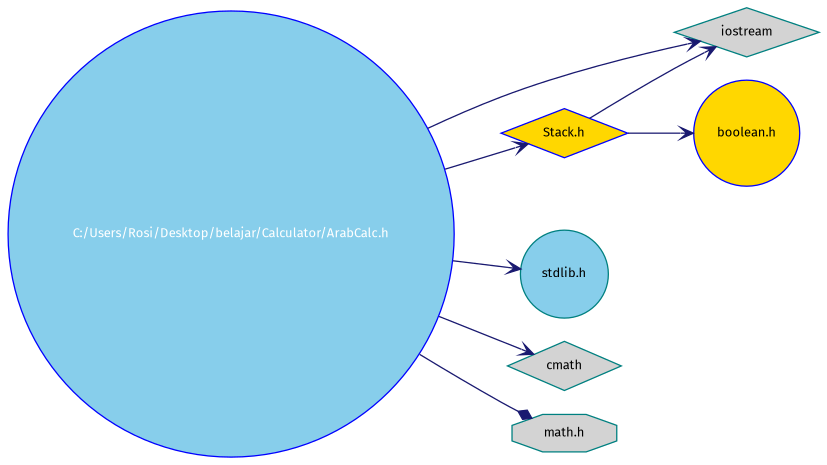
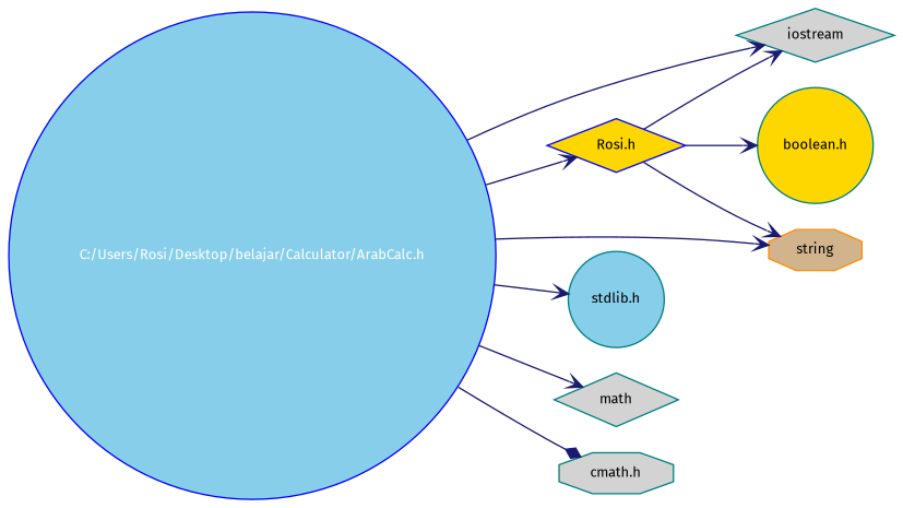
  digraph {
    fontname="Fira Sans"
    rankdir=LR
    node [color=teal fillcolor=lightgrey fontname="Fira Sans" fontsize=10 shape=circle style=filled]
    edge [arrowhead=vee color=midnightblue fontname="Fira Sans" fontsize=10 labelfontname=Helvetica labelfontsize=10 style=solid]
    n1 [color=blue fillcolor=skyblue fontcolor=white height=0.2 label="C:/Users/Rosi/Desktop/belajar/Calculator/ArabCalc.h" width=0.4]
    n2 [height=0.2 label=iostream shape=diamond width=0.4]
    n3 [fillcolor=skyblue height=0.2 label="stdlib.h" width=0.4]
-   n5 [height=0.2 label=cmath shape=diamond width=0.4]
-   n6 [height=0.2 label="math.h" shape=octagon width=0.4]
-   n7 [color=blue fillcolor=gold height=0.2 label="Stack.h" shape=diamond width=0.4]
-   n8 [color=blue fillcolor=gold height=0.2 label="boolean.h" width=0.4]
+   n4 [color=darkorange fillcolor=tan height=0.2 label=string shape=octagon width=0.4]
+   n5 [height=0.2 label=math shape=diamond width=0.4]
+   n6 [height=0.2 label="cmath.h" shape=octagon width=0.4]
+   n7 [color=blue fillcolor=gold height=0.2 label="Rosi.h" shape=diamond width=0.4]
+   n8 [fillcolor=gold height=0.2 label="boolean.h" width=0.4]
    n1 -> n2
    n1 -> n3
+   n1 -> n4
    n1 -> n5
    n1 -> n6 [arrowhead=diamond]
    n1 -> n7
    n7 -> n2
+   n7 -> n4
    n7 -> n8
  }
